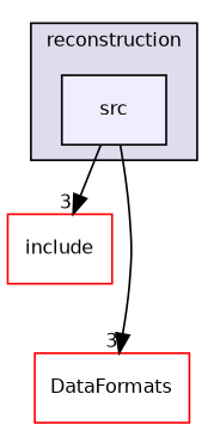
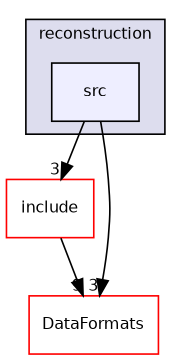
  digraph {
    compound=true
    node [fontname=Helvetica fontsize=10 shape=box color=red]
    edge [headlabel=3 labeldistance=1.5 labelfontname=Helvetica labelfontsize=10]
    n1 [fillcolor="#eeeeff" label=src pencolor=black style=filled color=""]
    n2 [label=include]
    n3 [label=DataFormats]
    subgraph cluster_1 {
      bgcolor="#ddddee"
      fontname=Helvetica
      fontsize=10
      label=reconstruction
      pencolor=black
      n1
    }
    n1 -> n2
    n1 -> n3
+   n2 -> n3 [headlabel=9]
  }
